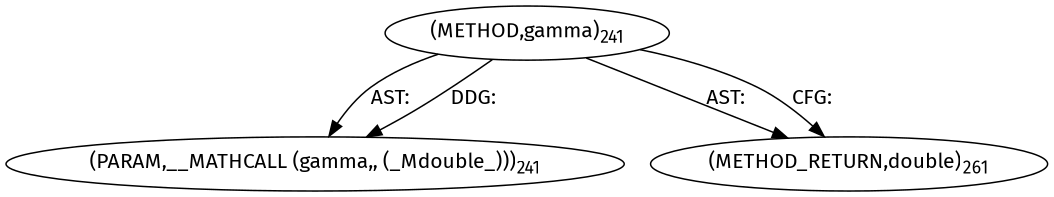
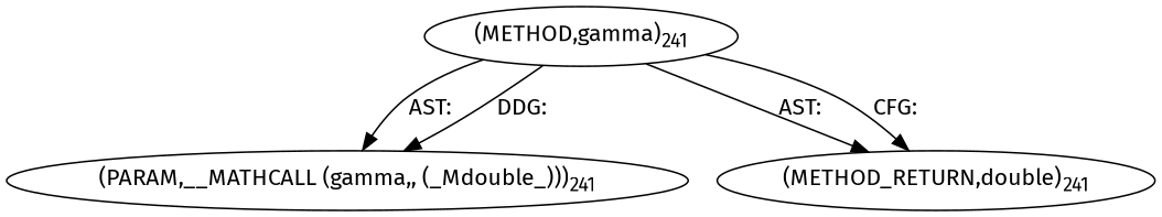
  digraph {
    fontname="Fira Sans"
    node [fontname="Fira Sans"]
    edge [fontname="Fira Sans"]
    n1 [label=<(METHOD,gamma)<SUB>241</SUB>>]
    n2 [label=<(PARAM,__MATHCALL (gamma,, (_Mdouble_)))<SUB>241</SUB>>]
-   n3 [label=<(METHOD_RETURN,double)<SUB>261</SUB>>]
+   n3 [label=<(METHOD_RETURN,double)<SUB>241</SUB>>]
    n1 -> n2 [label="AST: "]
    n1 -> n2 [label="DDG: "]
    n1 -> n3 [label="AST: "]
    n1 -> n3 [label="CFG: "]
  }
